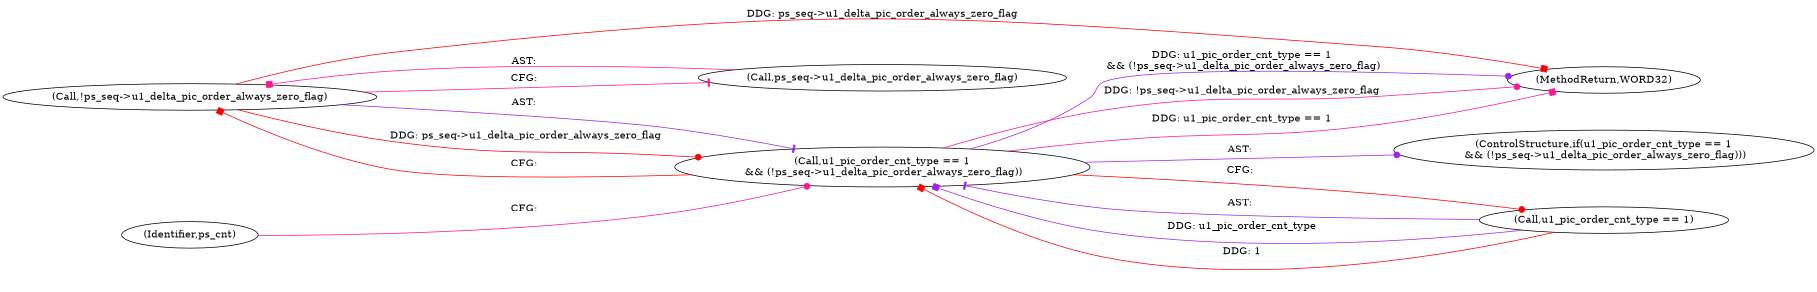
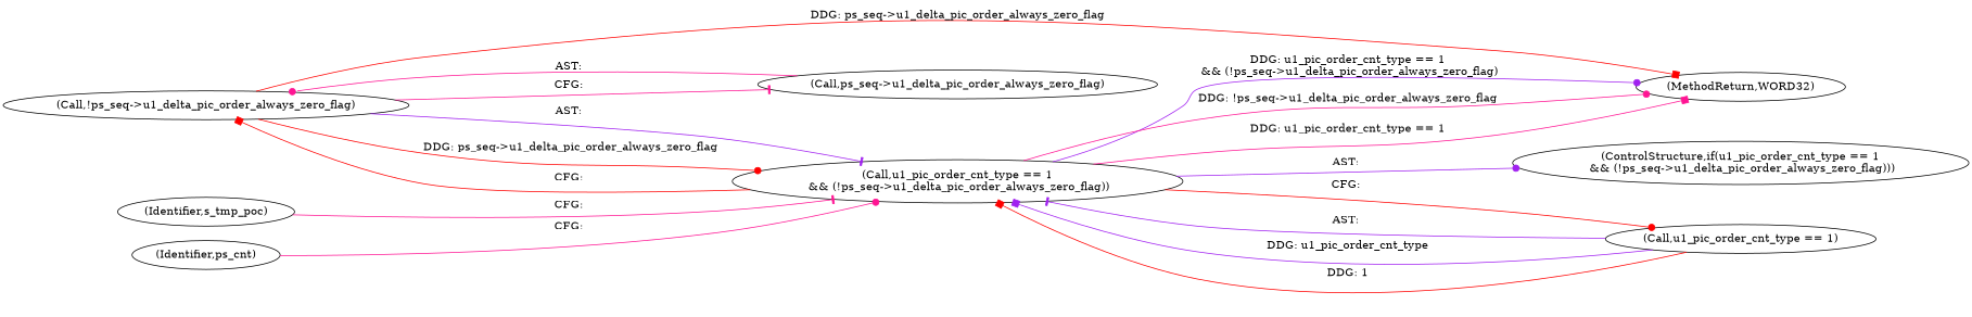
  digraph {
    rankdir=LR
    edge [arrowhead=dot color=deeppink]
    n1 [label="(Call,!ps_seq->u1_delta_pic_order_always_zero_flag)"]
    n2 [label="(Call,u1_pic_order_cnt_type == 1\n && (!ps_seq->u1_delta_pic_order_always_zero_flag))"]
    n3 [label="(Call,ps_seq->u1_delta_pic_order_always_zero_flag)"]
    n4 [label="(MethodReturn,WORD32)"]
    n5 [label="(ControlStructure,if(u1_pic_order_cnt_type == 1\n && (!ps_seq->u1_delta_pic_order_always_zero_flag)))"]
    n6 [label="(Call,u1_pic_order_cnt_type == 1)"]
+   n7 [label="(Identifier,s_tmp_poc)"]
    n8 [label="(Identifier,ps_cnt)"]
    n1 -> n2 [arrowhead=tee color=purple label="AST: "]
    n1 -> n2 [color=red label="DDG: ps_seq->u1_delta_pic_order_always_zero_flag"]
    n1 -> n3 [arrowhead=tee label="CFG: "]
    n1 -> n4 [arrowhead=box color=red label="DDG: ps_seq->u1_delta_pic_order_always_zero_flag"]
    n2 -> n1 [arrowhead=box color=red label="CFG: "]
    n2 -> n4 [color=purple label="DDG: u1_pic_order_cnt_type == 1\n && (!ps_seq->u1_delta_pic_order_always_zero_flag)"]
    n2 -> n4 [label="DDG: !ps_seq->u1_delta_pic_order_always_zero_flag"]
    n2 -> n4 [arrowhead=box label="DDG: u1_pic_order_cnt_type == 1"]
    n2 -> n5 [color=purple label="AST: "]
    n2 -> n6 [color=red label="CFG: "]
-   n3 -> n1 [arrowhead=box label="AST: "]
+   n3 -> n1 [label="AST: "]
    n6 -> n2 [arrowhead=tee color=purple label="AST: "]
    n6 -> n2 [arrowhead=box color=purple label="DDG: u1_pic_order_cnt_type"]
    n6 -> n2 [arrowhead=box color=red label="DDG: 1"]
+   n7 -> n2 [arrowhead=tee label="CFG: "]
    n8 -> n2 [label="CFG: "]
  }
